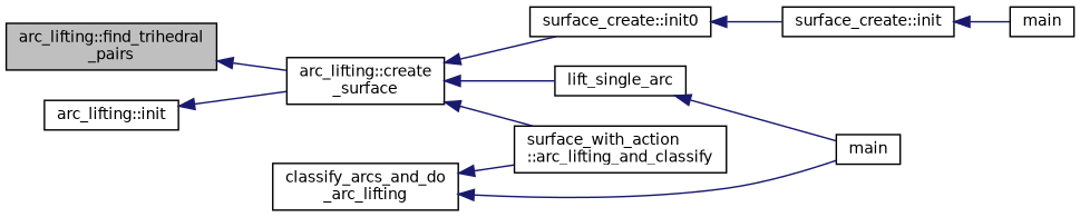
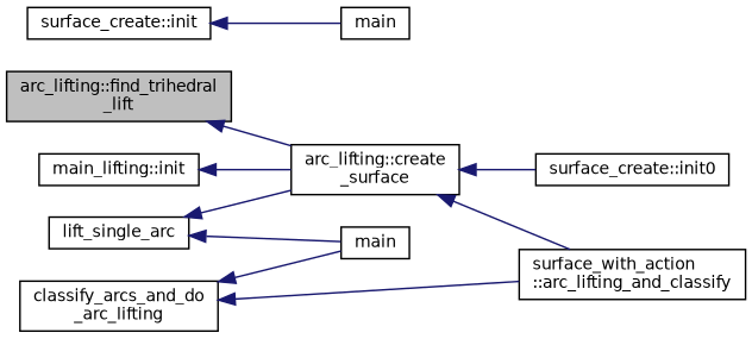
  digraph {
    rankdir=LR
    node [color=black fillcolor=white fontname=Helvetica fontsize=10 shape=record style=filled]
    edge [color=midnightblue dir=back fontname=Helvetica fontsize=10 labelfontname=Helvetica labelfontsize=10 style=solid]
-   n1 [fillcolor=grey75 fontcolor=black height=0.2 label="arc_lifting::find_trihedral\l_pairs" width=0.4]
+   n1 [fillcolor=grey75 fontcolor=black height=0.2 label="arc_lifting::find_trihedral\l_lift" width=0.4]
    n2 [height=0.2 label="arc_lifting::create\l_surface" width=0.4]
-   n3 [height=0.2 label="arc_lifting::init" width=0.4]
+   n3 [height=0.2 label="main_lifting::init" width=0.4]
    n4 [height=0.2 label=lift_single_arc width=0.4]
    n5 [height=0.2 label="surface_create::init0" width=0.4]
    n6 [height=0.2 label="surface_with_action\l::arc_lifting_and_classify" width=0.4]
    n7 [height=0.2 label=main width=0.4]
    n8 [height=0.2 label="surface_create::init" width=0.4]
    n9 [height=0.2 label=main width=0.4]
    n10 [height=0.2 label="classify_arcs_and_do\l_arc_lifting" width=0.4]
    n1 -> n2
-   n2 -> n4
+   n4 -> n2
    n2 -> n5
    n2 -> n6
    n3 -> n2
    n4 -> n7
-   n5 -> n8
    n8 -> n9
    n10 -> n6
    n10 -> n7
  }
